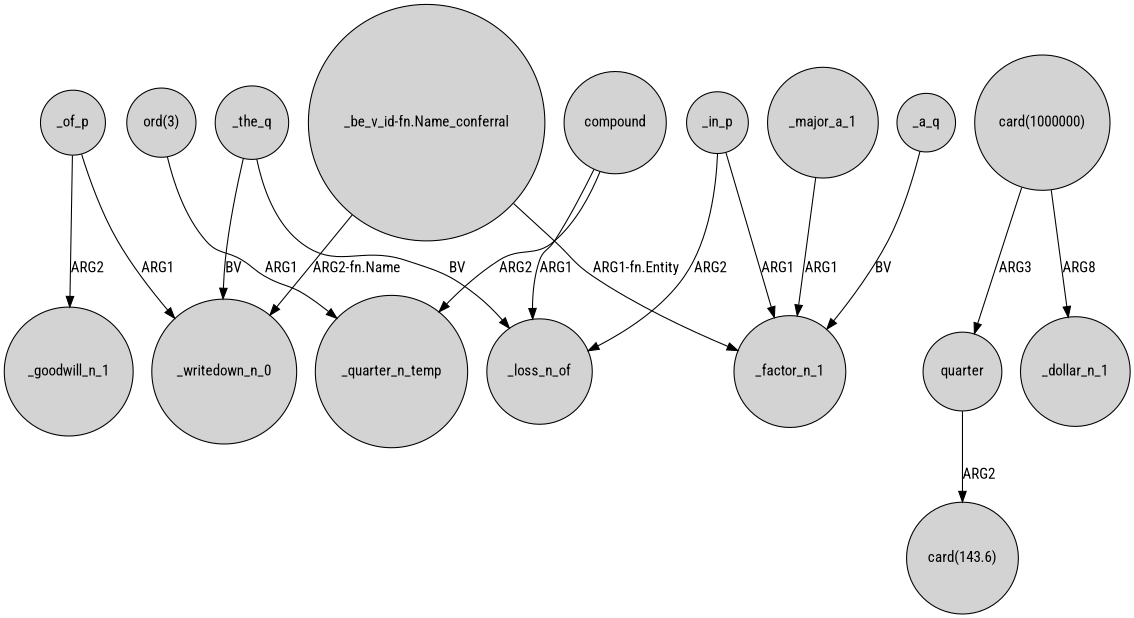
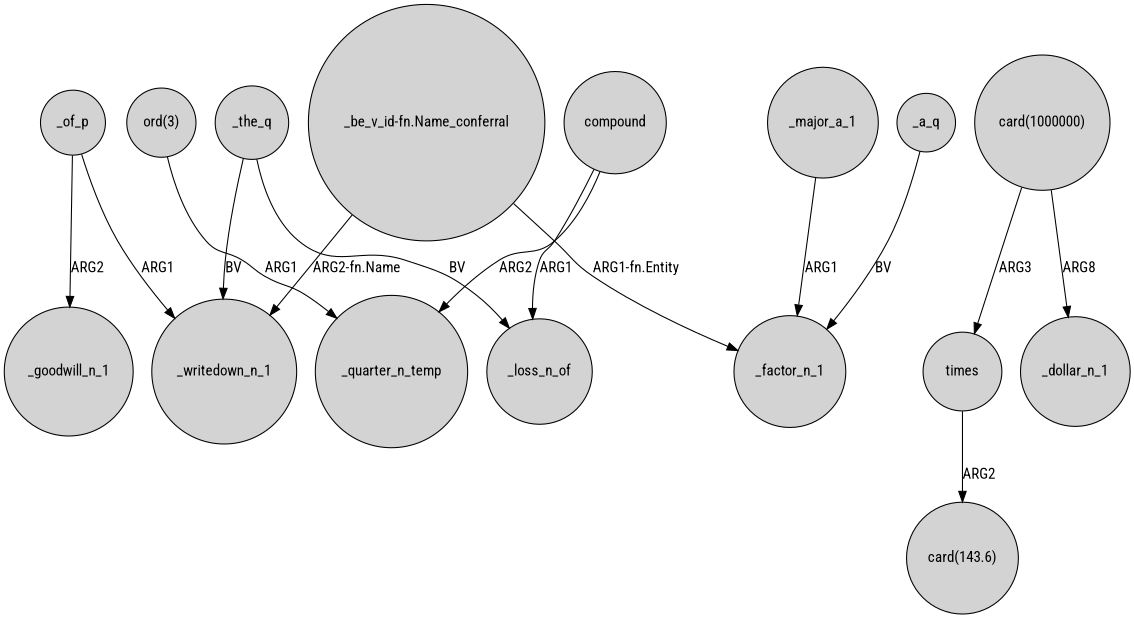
  digraph {
    fontname="Roboto Condensed"
    node [fontname="Roboto Condensed" shape=circle style=filled]
    edge [fontname="Roboto Condensed"]
    "_be_v_id-fn.Name_conferral"
-   _writedown_n_1 [label=_writedown_n_0]
+   _writedown_n_1
    _factor_n_1
    _of_p
    _goodwill_n_1
    "ord(3)"
    _quarter_n_temp
    _the_q
    _loss_n_of
-   times [label=quarter]
+   times
    "card(143.6)"
    "card(1000000)"
    _dollar_n_1
    compound
    _major_a_1
-   _in_p
    _a_q
    "_be_v_id-fn.Name_conferral" -> _writedown_n_1 [label="ARG2-fn.Name"]
    "_be_v_id-fn.Name_conferral" -> _factor_n_1 [label="ARG1-fn.Entity"]
    _of_p -> _writedown_n_1 [label=ARG1]
    _of_p -> _goodwill_n_1 [label=ARG2]
    "ord(3)" -> _quarter_n_temp [label=ARG1]
    _the_q -> _writedown_n_1 [label=BV]
    _the_q -> _loss_n_of [label=BV]
    times -> "card(143.6)" [label=ARG2]
    "card(1000000)" -> times [label=ARG3]
    "card(1000000)" -> _dollar_n_1 [label=ARG8]
    compound -> _quarter_n_temp [label=ARG2]
    compound -> _loss_n_of [label=ARG1]
    _major_a_1 -> _factor_n_1 [label=ARG1]
-   _in_p -> _factor_n_1 [label=ARG1]
-   _in_p -> _loss_n_of [label=ARG2]
    _a_q -> _factor_n_1 [label=BV]
  }
